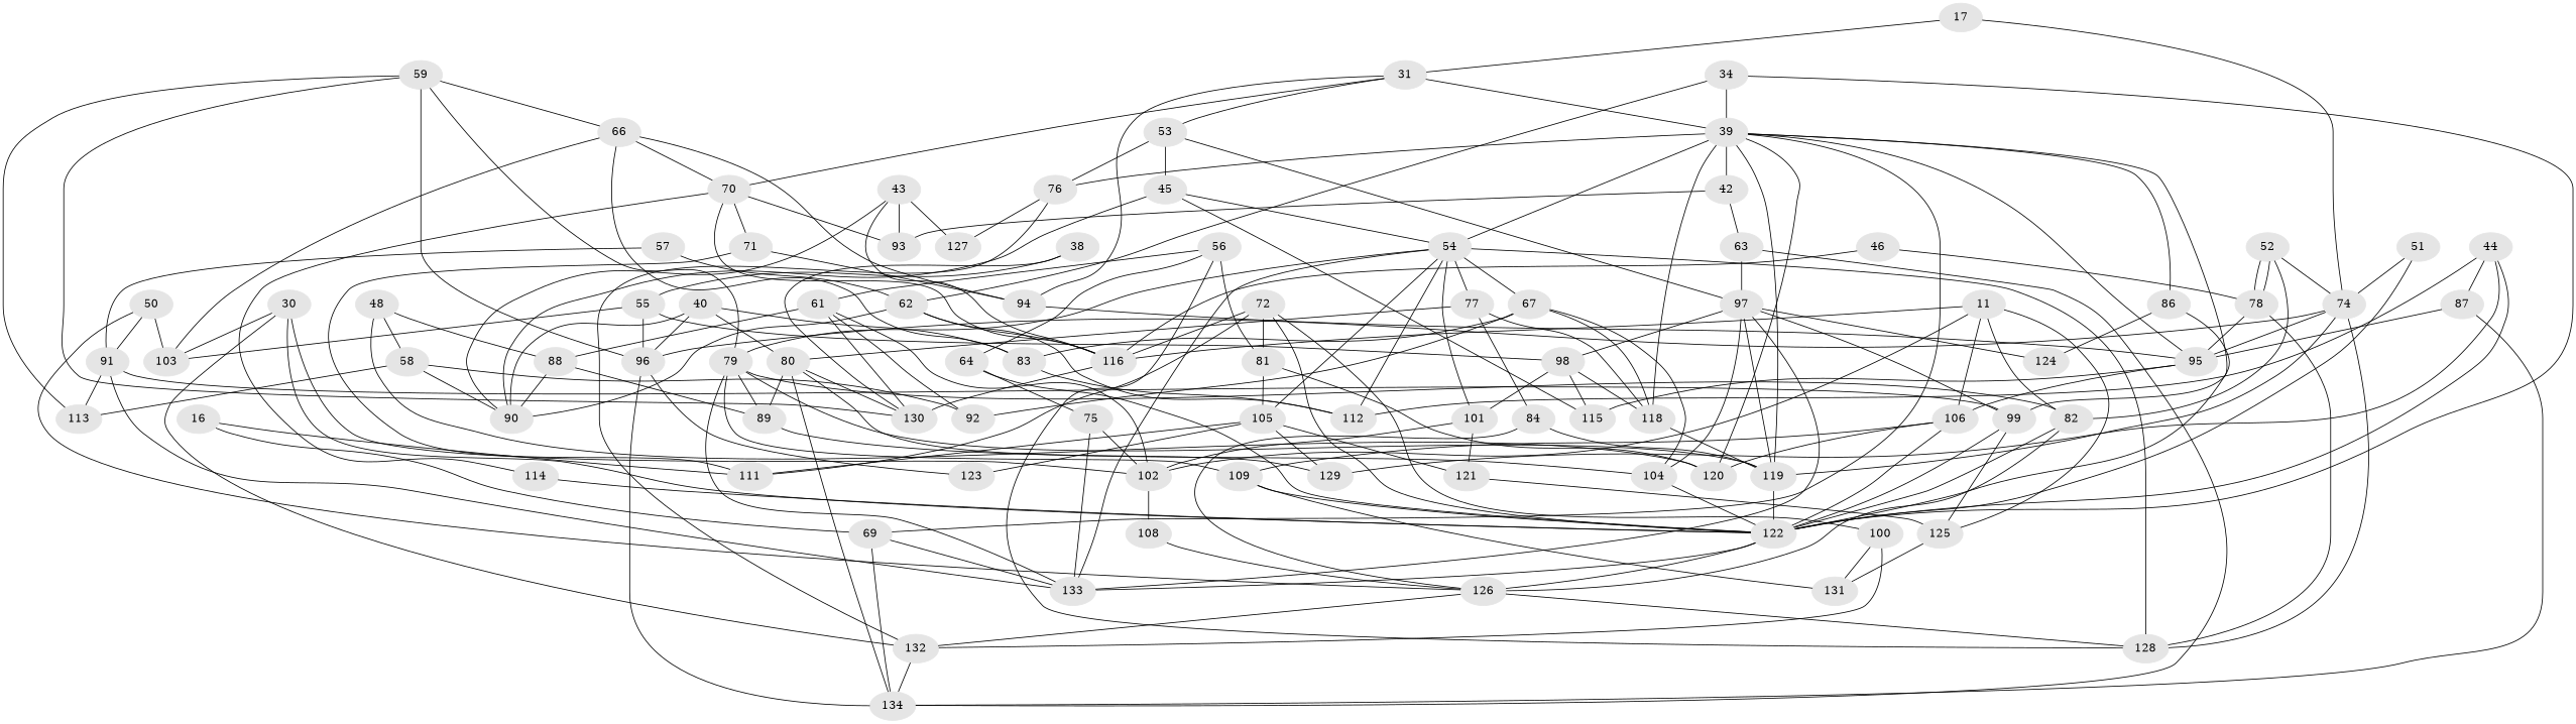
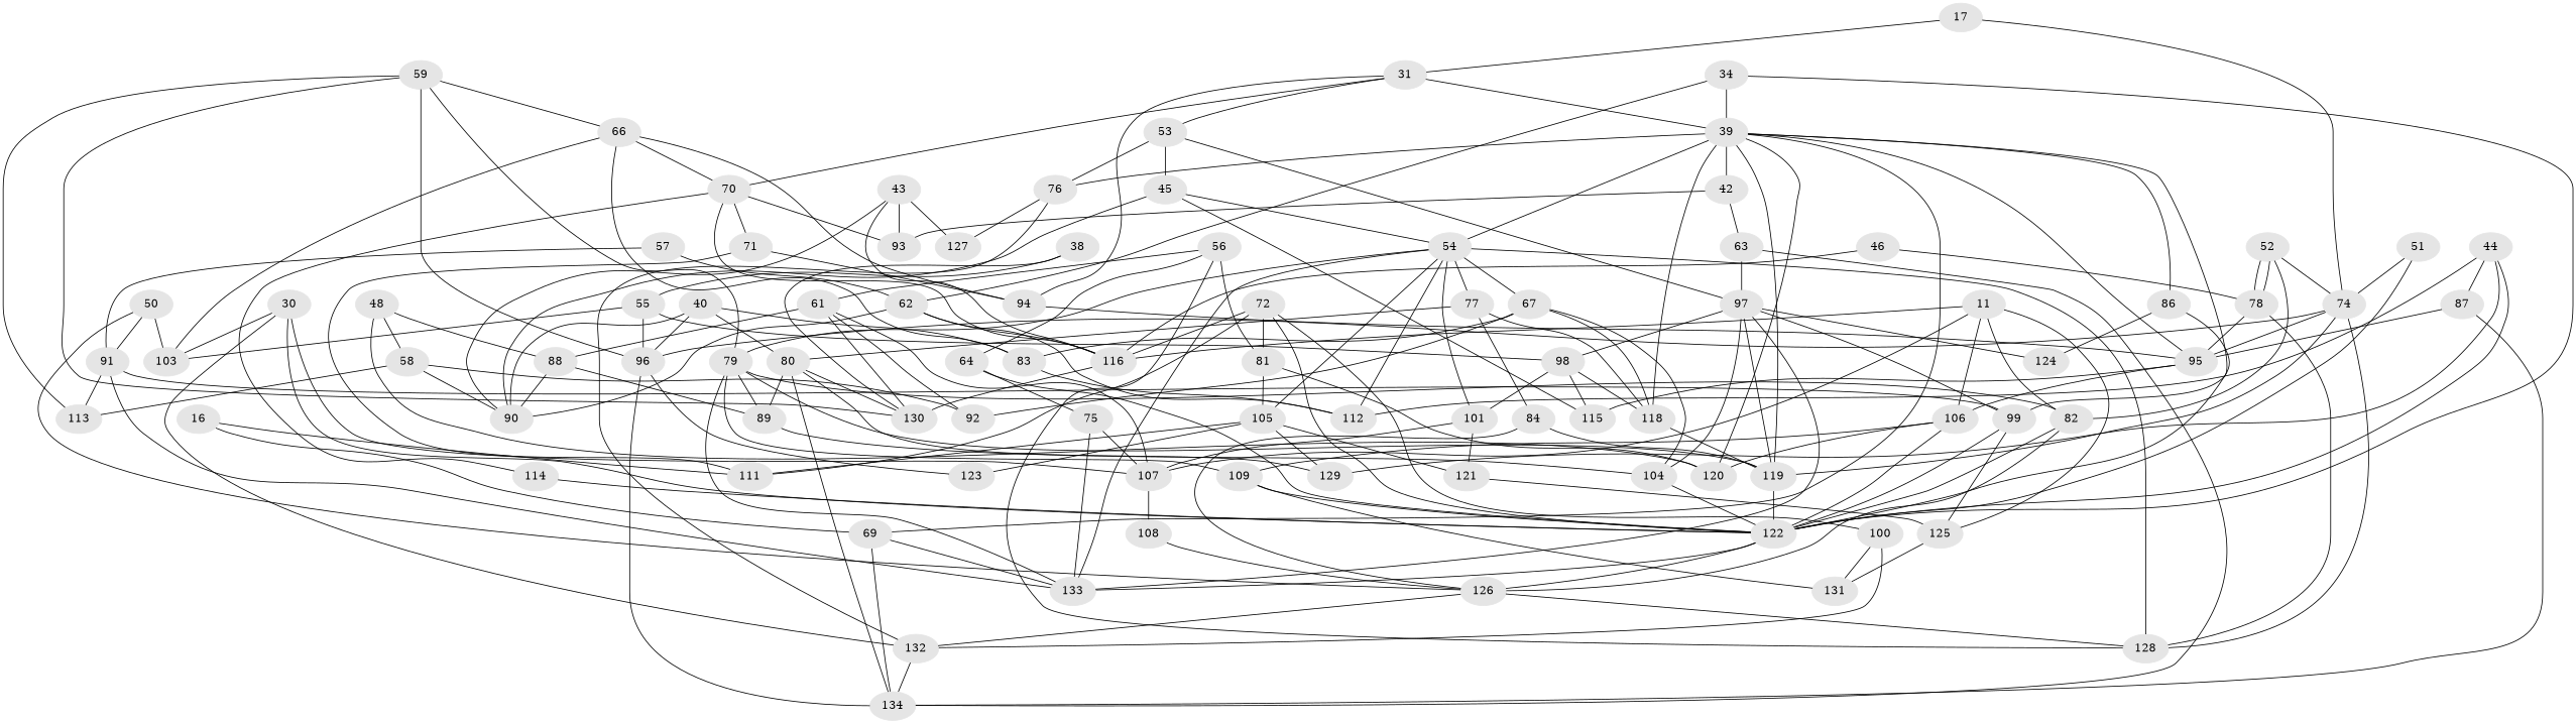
  graph {
    fontname="DejaVu Serif"
    node [color=gray90 fontname="DejaVu Serif" style=filled]
    edge [fontname="DejaVu Serif"]
    11 [super="+3"]
    82 [super="+37"]
-   102
+   102 [label=107]
    106 [super="+60"]
    116 [super="+25"]
    125
    122 [super="+13+12+110"]
    126 [super="+47"]
    108
    120
    109
    130
    131
    16
    69
    111
    133 [super="+6+32"]
    134
    31 [super="+23"]
    39 [super="+22"]
    53 [super="+9"]
    70
    94
    17
    74 [super="+14+65"]
    95 [super="+68"]
    119 [super="+18+85"]
    96 [super="+33"]
    128
    30
    103
    132
    42
    54 [super="+19+35"]
    76
    86
    99
    118 [super="+20"]
    45
    97 [super="+73"]
    93 [super="+5"]
    114
    71
    34
    62
    90 [super="+7"]
    112 [super="+28"]
    38
    55
    98
    63
    67
    77 [super="+49"]
    79 [super="+24+41"]
    101 [super="+21"]
    105 [super="+2"]
    127
    124
    115 [super="+26"]
    80 [super="+8"]
    129
    89 [super="+36"]
    40
    83
    123
    43
    44
    87
    46
    78
    48
    58
    88
    92
    113
    50
    91
    51
    52
    104
    84
    121
    56
    61
    64
    81
    75
    57
    59
    66
    72 [super="+15"]
    100
    11 -- 82
    11 -- 102
    11 -- 106
    11 -- 116
    11 -- 125
    82 -- 122
    82 -- 126
    102 -- 108
    106 -- 122
    106 -- 120
    106 -- 109 [weight=2]
    116 -- 130
    125 -- 131
    122 -- 126 [weight=2]
    122 -- 133 [weight=2]
    126 -- 128
    126 -- 132
    108 -- 126
    109 -- 122
    109 -- 131
    16 -- 69
    16 -- 111
    69 -- 133
    69 -- 134
    31 -- 39 [weight=2]
    31 -- 53
    31 -- 70
    31 -- 94
    39 -- 120
    39 -- 69
    39 -- 95
    39 -- 119
    39 -- 42
    39 -- 54 [weight=2]
    39 -- 76
    39 -- 86
    39 -- 99
    39 -- 118
    53 -- 76
    53 -- 45
    53 -- 97
    70 -- 116
    70 -- 93
    70 -- 114
    70 -- 71
    94 -- 95
    17 -- 31
    17 -- 74
    74 -- 95 [weight=2]
    74 -- 119 [weight=2]
    74 -- 96
    74 -- 128
    95 -- 106
    95 -- 115
    119 -- 122 [weight=2]
    96 -- 134
    96 -- 123
    30 -- 102
    30 -- 122
    30 -- 103
    30 -- 132
    132 -- 134
    42 -- 93
    42 -- 63
    54 -- 133
    54 -- 128
    54 -- 112
    54 -- 67
    54 -- 77 [weight=2]
    54 -- 79
    54 -- 101
    54 -- 105
    76 -- 132
    76 -- 127
    86 -- 122
    86 -- 124
    99 -- 125
    99 -- 122
    118 -- 119
    45 -- 54
    45 -- 90
    45 -- 115
    97 -- 133
    97 -- 119
    97 -- 99
    97 -- 98
    97 -- 124
    97 -- 104
    114 -- 122
    71 -- 111
    71 -- 94
    34 -- 122
    34 -- 39
    34 -- 62
    62 -- 116
    62 -- 90 [weight=2]
    62 -- 112
    38 -- 130
    38 -- 55
    55 -- 96
    55 -- 103
    55 -- 98
    98 -- 118
    98 -- 101
    98 -- 115
    63 -- 134
    63 -- 97
    67 -- 118
    67 -- 83
    67 -- 92
    67 -- 104
    77 -- 118
    77 -- 80
    77 -- 84
    79 -- 82
    79 -- 109
    79 -- 133 [weight=2]
    79 -- 119 [weight=2]
    79 -- 89
    101 -- 102 [weight=2]
    101 -- 121
    105 -- 111
    105 -- 129
    105 -- 123 [weight=2]
    105 -- 121 [weight=2]
    80 -- 130
    80 -- 134
    80 -- 129
    80 -- 89
    89 -- 104
    40 -- 96
    40 -- 90
    40 -- 80
    40 -- 83
    83 -- 112
    43 -- 116
    43 -- 93
    43 -- 90
    43 -- 127
    44 -- 122
    44 -- 112
    44 -- 129
    44 -- 87
    87 -- 134
    87 -- 95
    46 -- 116
    46 -- 78
    78 -- 95
    78 -- 128
    48 -- 120
    48 -- 58
    48 -- 88
    58 -- 90
    58 -- 92
    58 -- 113
    88 -- 90
    88 -- 89
    50 -- 126
    50 -- 103
    50 -- 91
    91 -- 133
    91 -- 99
    91 -- 113
    51 -- 122 [weight=2]
    51 -- 74
    52 -- 82
    52 -- 74
    52 -- 78
    52 -- 78
    104 -- 122 [weight=2]
    84 -- 126
    84 -- 119
    121 -- 125
    56 -- 128
    56 -- 61
    56 -- 64
    56 -- 81
    61 -- 102
    61 -- 130
    61 -- 88
    61 -- 92
    64 -- 122
    64 -- 75
    81 -- 120
    81 -- 105 [weight=2]
    75 -- 102
    75 -- 133
    57 -- 62
    57 -- 91
    59 -- 130
    59 -- 96
    59 -- 79
    59 -- 113
    59 -- 66
    66 -- 70
    66 -- 94
    66 -- 103
    66 -- 83
    72 -- 116
    72 -- 122
    72 -- 111
    72 -- 81
    72 -- 100
    100 -- 131
    100 -- 132
  }
